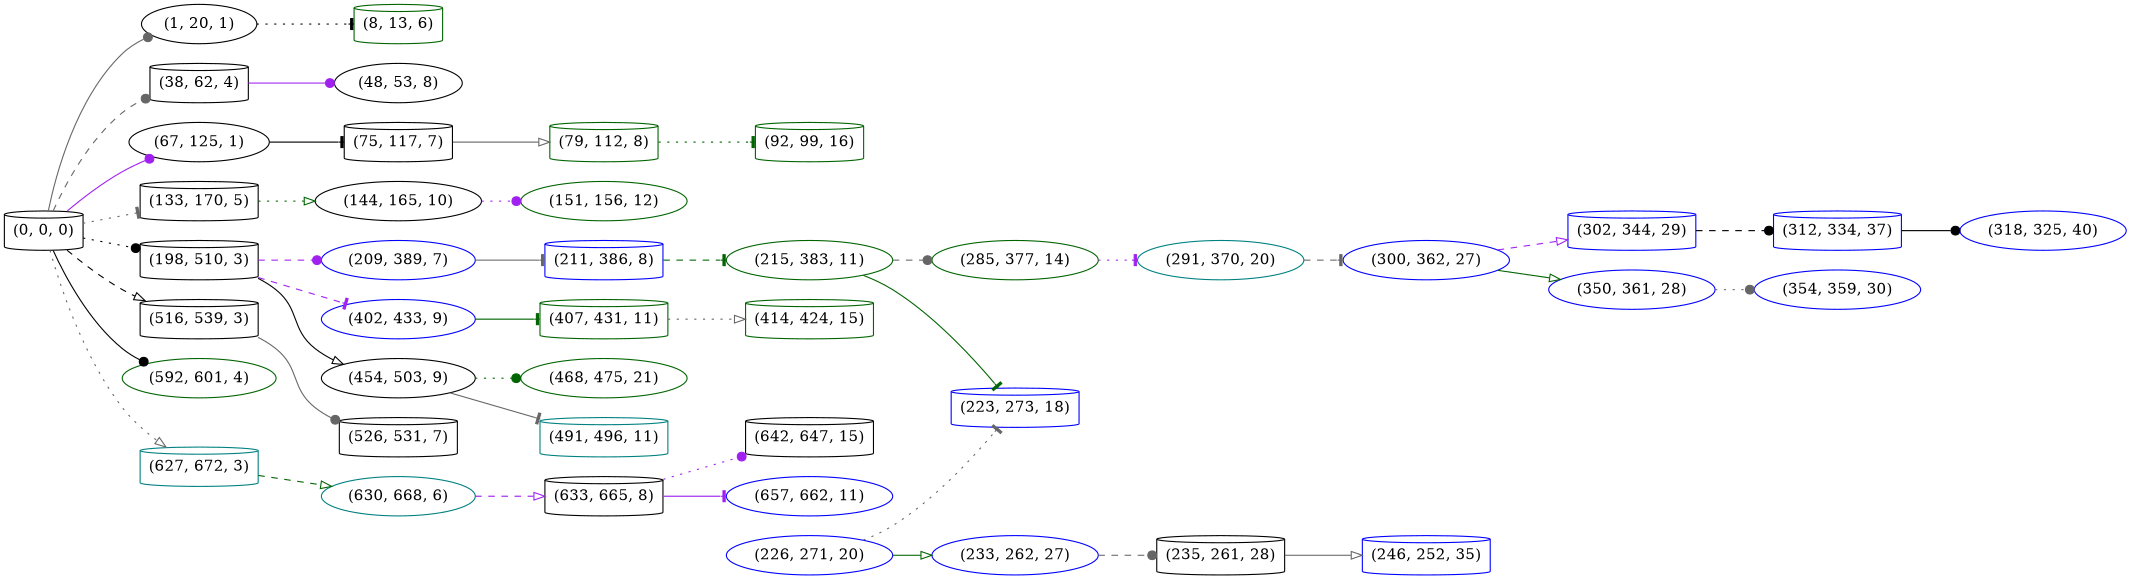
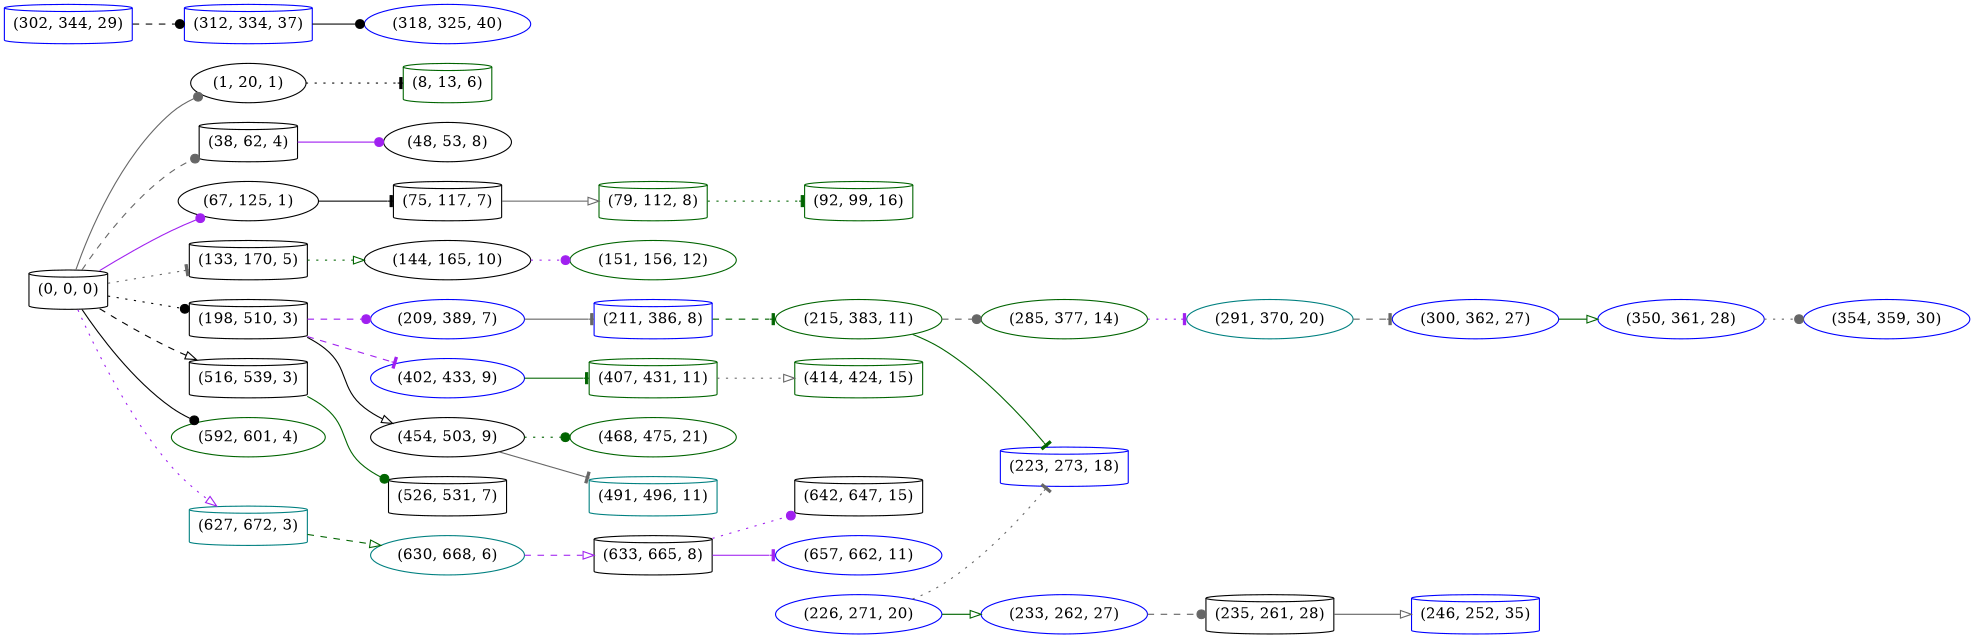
  digraph {
    rankdir=LR
    node [color=black shape=cylinder]
    edge [arrowhead=dot color=gray40 style=solid]
    "(1, 20, 1)" [shape=ellipse]
    "(0, 0, 0)"
    "(38, 62, 4)"
    "(67, 125, 1)" [shape=ellipse]
    "(133, 170, 5)"
    "(198, 510, 3)"
    "(516, 539, 3)"
    "(592, 601, 4)" [color=darkgreen shape=ellipse]
    "(627, 672, 3)" [color=teal]
    "(8, 13, 6)" [color=darkgreen]
    "(48, 53, 8)" [shape=ellipse]
    "(75, 117, 7)"
    "(144, 165, 10)" [shape=ellipse]
    "(209, 389, 7)" [color=blue shape=ellipse]
    "(402, 433, 9)" [color=blue shape=ellipse]
    "(454, 503, 9)" [shape=ellipse]
    "(526, 531, 7)"
    "(630, 668, 6)" [color=teal shape=ellipse]
    "(79, 112, 8)" [color=darkgreen]
    "(92, 99, 16)" [color=darkgreen]
    "(151, 156, 12)" [color=darkgreen shape=ellipse]
    "(211, 386, 8)" [color=blue]
    "(407, 431, 11)" [color=darkgreen]
    "(468, 475, 21)" [color=darkgreen shape=ellipse]
    "(491, 496, 11)" [color=teal]
    "(215, 383, 11)" [color=darkgreen shape=ellipse]
    "(223, 273, 18)" [color=blue]
    "(285, 377, 14)" [color=darkgreen shape=ellipse]
    "(291, 370, 20)" [color=teal shape=ellipse]
    "(226, 271, 20)" [color=blue shape=ellipse]
    "(233, 262, 27)" [color=blue shape=ellipse]
    "(235, 261, 28)"
    "(246, 252, 35)" [color=blue]
    "(300, 362, 27)" [color=blue shape=ellipse]
    "(302, 344, 29)" [color=blue]
    "(350, 361, 28)" [color=blue shape=ellipse]
    "(312, 334, 37)" [color=blue]
    "(354, 359, 30)" [color=blue shape=ellipse]
    "(318, 325, 40)" [color=blue shape=ellipse]
    "(414, 424, 15)" [color=darkgreen]
    "(633, 665, 8)"
    "(642, 647, 15)"
    "(657, 662, 11)" [color=blue shape=ellipse]
    "(1, 20, 1)" -> "(8, 13, 6)" [arrowhead=tee color=black style=dotted]
    "(0, 0, 0)" -> "(1, 20, 1)"
    "(0, 0, 0)" -> "(38, 62, 4)" [style=dashed]
    "(0, 0, 0)" -> "(67, 125, 1)" [color=purple]
    "(0, 0, 0)" -> "(133, 170, 5)" [arrowhead=tee style=dotted]
    "(0, 0, 0)" -> "(198, 510, 3)" [color=black style=dotted]
    "(0, 0, 0)" -> "(516, 539, 3)" [arrowhead=onormal color=black style=dashed]
    "(0, 0, 0)" -> "(592, 601, 4)" [color=black]
-   "(0, 0, 0)" -> "(627, 672, 3)" [arrowhead=onormal style=dotted]
+   "(0, 0, 0)" -> "(627, 672, 3)" [arrowhead=onormal color=purple style=dotted]
    "(38, 62, 4)" -> "(48, 53, 8)" [color=purple]
    "(67, 125, 1)" -> "(75, 117, 7)" [arrowhead=tee color=black]
    "(133, 170, 5)" -> "(144, 165, 10)" [arrowhead=onormal color=darkgreen style=dotted]
    "(198, 510, 3)" -> "(209, 389, 7)" [color=purple style=dashed]
    "(198, 510, 3)" -> "(402, 433, 9)" [arrowhead=tee color=purple style=dashed]
    "(198, 510, 3)" -> "(454, 503, 9)" [arrowhead=onormal color=black]
-   "(516, 539, 3)" -> "(526, 531, 7)"
+   "(516, 539, 3)" -> "(526, 531, 7)" [color=darkgreen]
    "(627, 672, 3)" -> "(630, 668, 6)" [arrowhead=onormal color=darkgreen style=dashed]
    "(75, 117, 7)" -> "(79, 112, 8)" [arrowhead=onormal]
    "(144, 165, 10)" -> "(151, 156, 12)" [color=purple style=dotted]
    "(209, 389, 7)" -> "(211, 386, 8)" [arrowhead=tee]
    "(402, 433, 9)" -> "(407, 431, 11)" [arrowhead=tee color=darkgreen]
    "(454, 503, 9)" -> "(468, 475, 21)" [color=darkgreen style=dotted]
    "(454, 503, 9)" -> "(491, 496, 11)" [arrowhead=tee]
    "(630, 668, 6)" -> "(633, 665, 8)" [arrowhead=onormal color=purple style=dashed]
    "(79, 112, 8)" -> "(92, 99, 16)" [arrowhead=tee color=darkgreen style=dotted]
    "(211, 386, 8)" -> "(215, 383, 11)" [arrowhead=tee color=darkgreen style=dashed]
    "(407, 431, 11)" -> "(414, 424, 15)" [arrowhead=onormal style=dotted]
    "(215, 383, 11)" -> "(223, 273, 18)" [arrowhead=tee color=darkgreen]
    "(215, 383, 11)" -> "(285, 377, 14)" [style=dashed]
    "(285, 377, 14)" -> "(291, 370, 20)" [arrowhead=tee color=purple style=dotted]
    "(291, 370, 20)" -> "(300, 362, 27)" [arrowhead=tee style=dashed]
    "(226, 271, 20)" -> "(223, 273, 18)" [arrowhead=tee style=dotted]
    "(226, 271, 20)" -> "(233, 262, 27)" [arrowhead=onormal color=darkgreen]
    "(233, 262, 27)" -> "(235, 261, 28)" [style=dashed]
    "(235, 261, 28)" -> "(246, 252, 35)" [arrowhead=onormal]
-   "(300, 362, 27)" -> "(302, 344, 29)" [arrowhead=onormal color=purple style=dashed]
    "(300, 362, 27)" -> "(350, 361, 28)" [arrowhead=onormal color=darkgreen]
    "(302, 344, 29)" -> "(312, 334, 37)" [color=black style=dashed]
    "(350, 361, 28)" -> "(354, 359, 30)" [style=dotted]
    "(312, 334, 37)" -> "(318, 325, 40)" [color=black]
    "(633, 665, 8)" -> "(642, 647, 15)" [color=purple style=dotted]
    "(633, 665, 8)" -> "(657, 662, 11)" [arrowhead=tee color=purple]
  }
